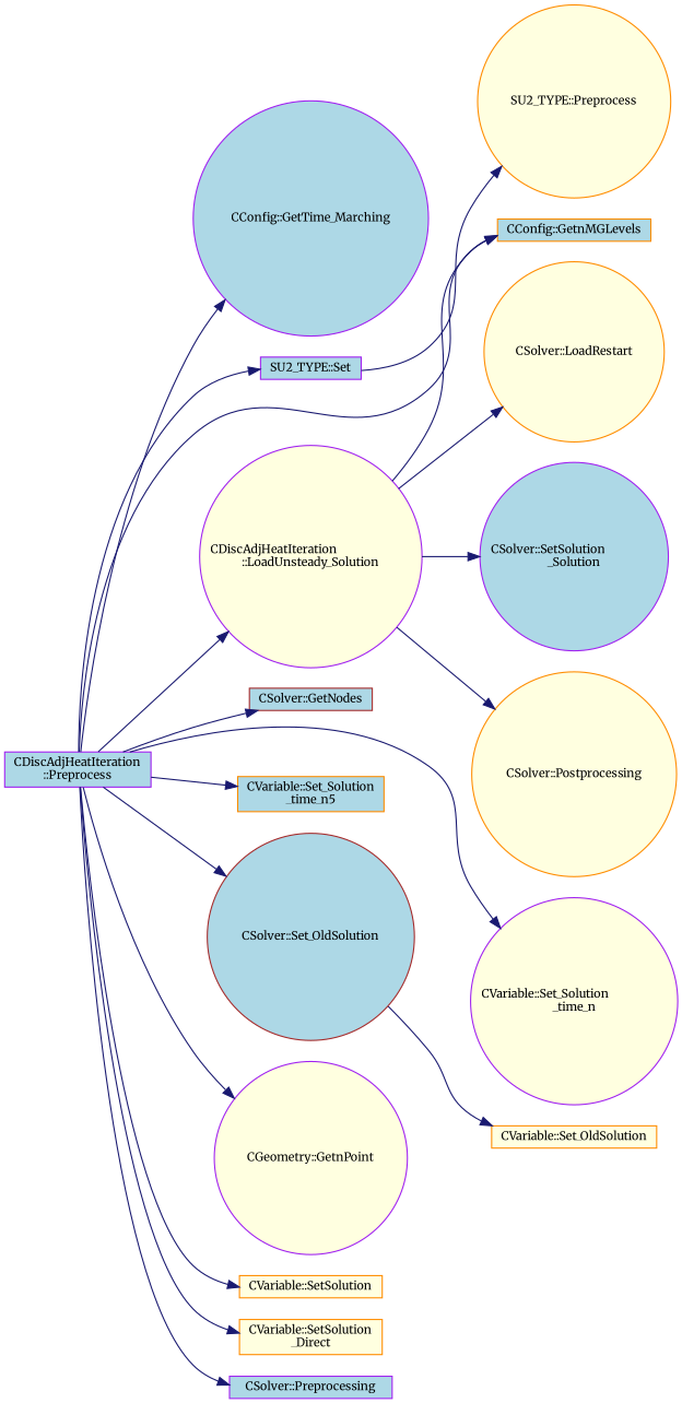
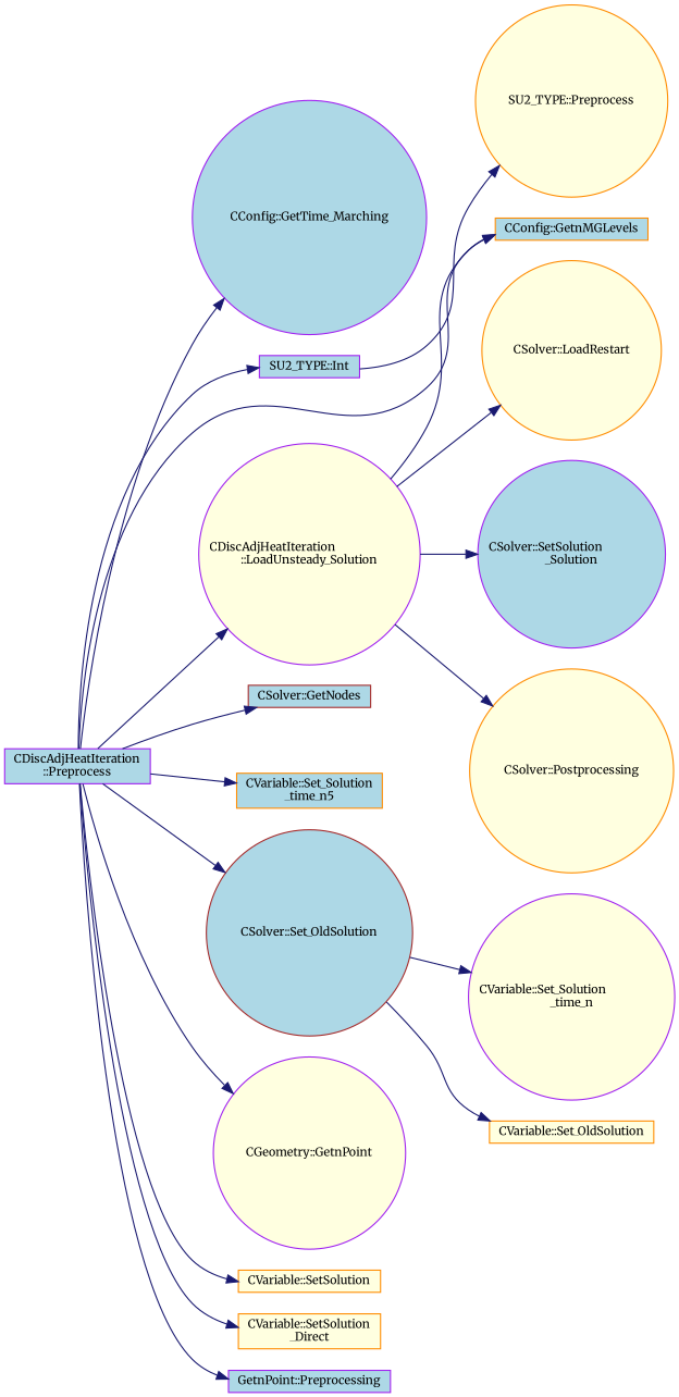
  digraph {
    fontname=Merriweather
    rankdir=LR
    node [color=purple fillcolor=lightblue fontname=Merriweather fontsize=10 shape=box style=filled]
    edge [color=midnightblue fontname=Merriweather fontsize=10 labelfontname=Helvetica labelfontsize=10 style=solid]
    n1 [fontcolor=black height=0.2 label="CDiscAdjHeatIteration\l::Preprocess" width=0.4]
    n2 [height=0.2 label="CConfig::GetTime_Marching" shape=circle width=0.4]
-   n3 [height=0.2 label="SU2_TYPE::Set" width=0.4]
+   n3 [height=0.2 label="SU2_TYPE::Int" width=0.4]
    n4 [fillcolor=lightyellow height=0.2 label="CDiscAdjHeatIteration\l::LoadUnsteady_Solution" shape=circle width=0.4]
    n5 [color=darkorange height=0.2 label="CConfig::GetnMGLevels" width=0.4]
    n6 [color=brown height=0.2 label="CSolver::GetNodes" width=0.4]
    n7 [fillcolor=lightyellow height=0.2 label="CVariable::Set_Solution\l_time_n" shape=circle width=0.4]
    n8 [color=darkorange height=0.2 label="CVariable::Set_Solution\l_time_n5" width=0.4]
    n9 [color=brown height=0.2 label="CSolver::Set_OldSolution" shape=circle width=0.4]
    n10 [fillcolor=lightyellow height=0.2 label="CGeometry::GetnPoint" shape=circle width=0.4]
    n11 [color=darkorange fillcolor=lightyellow height=0.2 label="CVariable::SetSolution" width=0.4]
    n12 [color=darkorange fillcolor=lightyellow height=0.2 label="CVariable::SetSolution\l_Direct" width=0.4]
-   n13 [height=0.2 label="CSolver::Preprocessing" width=0.4]
+   n13 [height=0.2 label="GetnPoint::Preprocessing" width=0.4]
    n14 [color=darkorange fillcolor=lightyellow height=0.2 label="SU2_TYPE::Preprocess" shape=circle width=0.4]
    n15 [color=darkorange fillcolor=lightyellow height=0.2 label="CSolver::LoadRestart" shape=circle width=0.4]
    n16 [height=0.2 label="CSolver::SetSolution\l_Solution" shape=circle width=0.4]
    n17 [color=darkorange fillcolor=lightyellow height=0.2 label="CSolver::Postprocessing" shape=circle width=0.4]
    n18 [color=darkorange fillcolor=lightyellow height=0.2 label="CVariable::Set_OldSolution" width=0.4]
    n1 -> n2
    n1 -> n3
    n1 -> n4
    n1 -> n5
    n1 -> n6
-   n1 -> n7
+   n9 -> n7
    n1 -> n8
    n1 -> n9
    n1 -> n10
    n1 -> n11
    n1 -> n12
    n1 -> n13
    n3 -> n14
    n4 -> n5
    n4 -> n15
    n4 -> n16
    n4 -> n17
    n9 -> n18
  }
